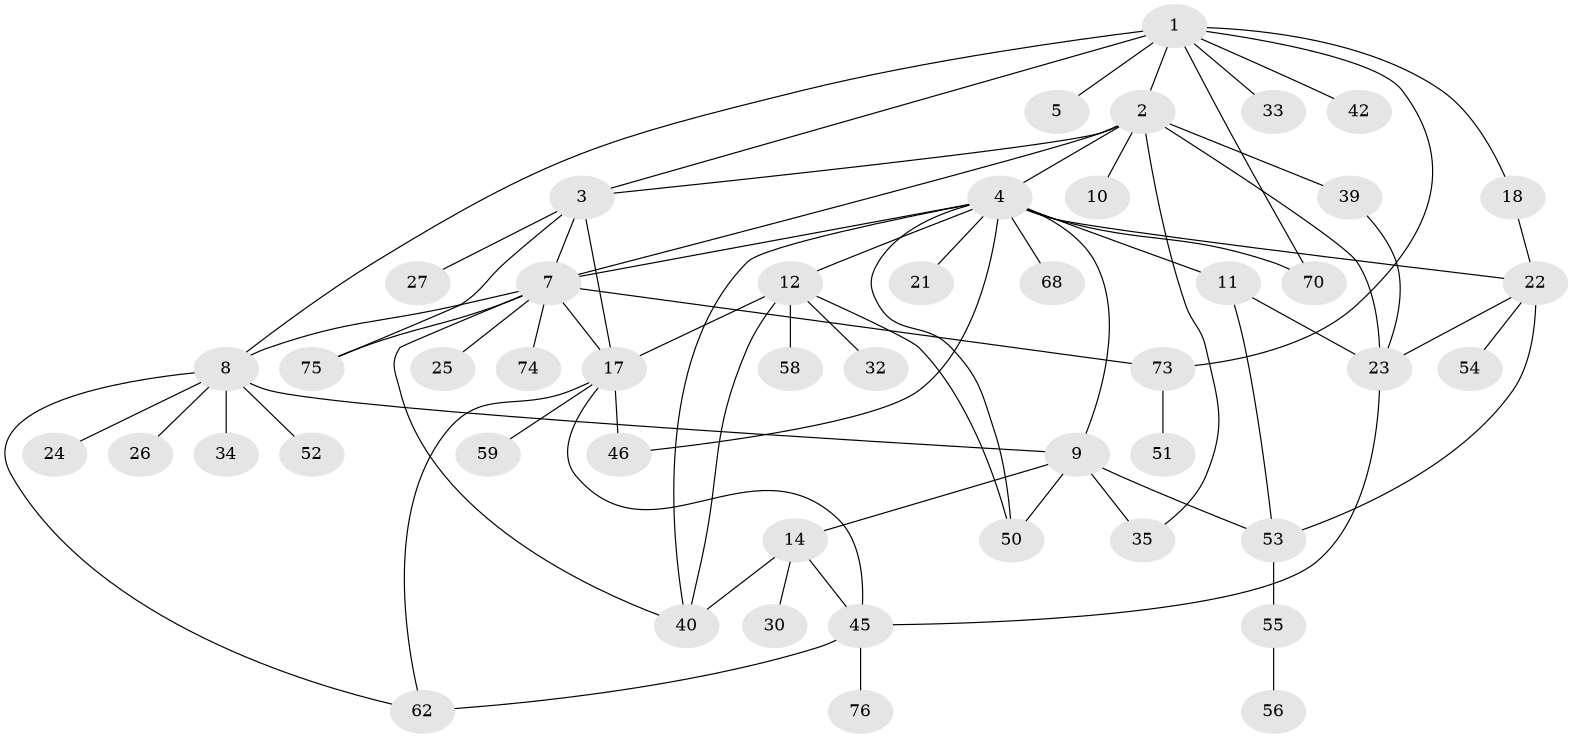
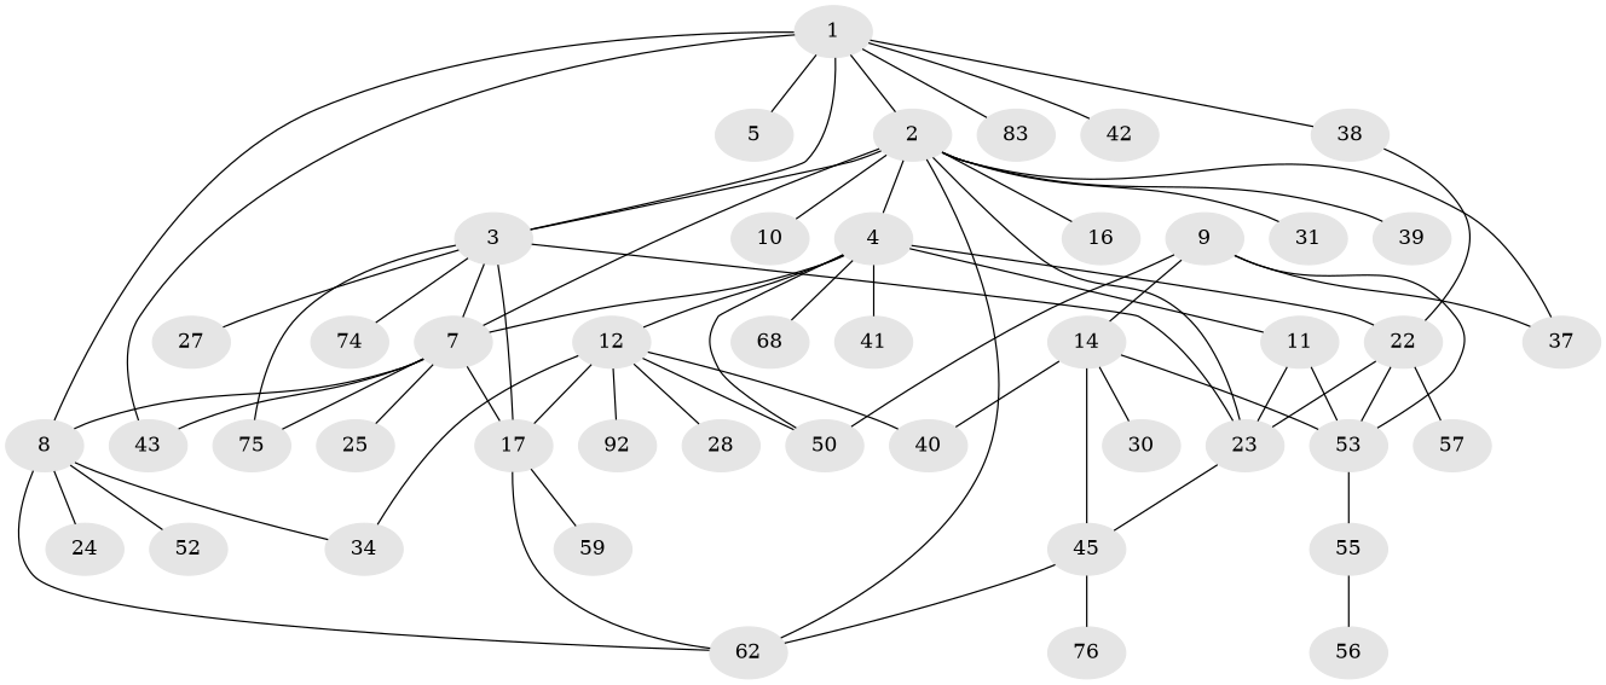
  graph {
    node [color=gray90 style=filled]
    1 [super="+6"]
    2 [super="+13"]
    3 [super="+37"]
    5 [super="+29"]
    8 [super="+73"]
-   18 [super="+48"]
-   33
+   18 [super="+48" label=38]
+   33 [label=83]
    42
-   43 [super="+69" label=73]
-   70
+   43 [super="+69"]
    4 [super="+71"]
    7 [super="+64"]
    10
+   16 [super="+60"]
    23 [super="+38"]
-   35 [super="+47"]
+   31
+   35 [super="+47" label=37]
    39
    62 [super="+67"]
    17 [super="+44"]
    27
    75
    9 [super="+15"]
    24
-   26 [super="+58"]
    34 [super="+72"]
    52
    22 [super="+61"]
-   51
    11
    12 [super="+20"]
-   21
+   21 [label=41]
    40
-   46 [super="+65"]
    50
    68
    25
    74
    45 [super="+49"]
    59
    14 [super="+19"]
    53 [super="+54"]
-   28 [label=58]
-   32 [super="+66"]
-   57 [label=54]
+   28
+   32 [super="+66" label=92]
+   57
    30
    55
    76
    56
    1 -- 2
    1 -- 3
    1 -- 5 [weight=2]
    1 -- 8
    1 -- 18
    1 -- 33
    1 -- 42
    1 -- 43
-   1 -- 70
    2 -- 3
    2 -- 4
    2 -- 7
    2 -- 10
+   2 -- 16
    2 -- 23
+   2 -- 31
    2 -- 35
    2 -- 39
+   2 -- 62
    3 -- 7
-   39 -- 23
+   3 -- 23
    3 -- 17
    3 -- 27
    3 -- 75
    8 -- 62
-   8 -- 9
    8 -- 24
-   8 -- 26
    8 -- 34
    8 -- 52
    18 -- 22
-   43 -- 51
-   4 -- 70
    4 -- 7
-   4 -- 9
    4 -- 22
    4 -- 11
    4 -- 12
    4 -- 21
-   4 -- 40
-   4 -- 46
    4 -- 50
    4 -- 68
    7 -- 8
    7 -- 43
    7 -- 17
    7 -- 75
-   7 -- 40
    7 -- 25
-   7 -- 74
+   3 -- 74
    23 -- 45
    17 -- 62
-   17 -- 46
-   17 -- 45
    17 -- 59
    9 -- 35
    9 -- 50
    9 -- 14 [weight=2]
    9 -- 53
    22 -- 23
    22 -- 53
    22 -- 57
    11 -- 23
    11 -- 53
    12 -- 17
+   12 -- 34
    12 -- 40
    12 -- 50
    12 -- 28
    12 -- 32 [weight=2]
    45 -- 62
    45 -- 76
    14 -- 40
    14 -- 45
+   14 -- 53
    14 -- 30
    53 -- 55
    55 -- 56
  }
